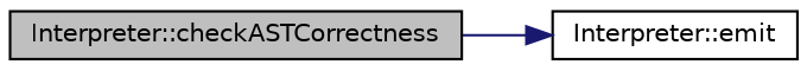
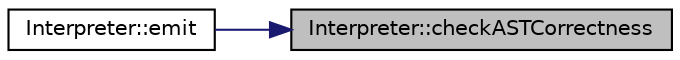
  digraph {
    rankdir=RL
    node [color=black fontname=Helvetica fontsize=10 shape=record style=filled]
    n1 [fillcolor=grey75 fontcolor=black height=0.2 label="Interpreter::checkASTCorrectness" width=0.4]
    n2 [fillcolor=white height=0.2 label="Interpreter::emit" width=0.4]
-   n2 -> n1 [color=midnightblue dir=back fontname=Helvetica fontsize=10 labelfontname=Helvetica labelfontsize=10 style=solid]
+   n1 -> n2 [color=midnightblue dir=back fontname=Helvetica fontsize=10 labelfontname=Helvetica labelfontsize=10 style=solid]
  }
